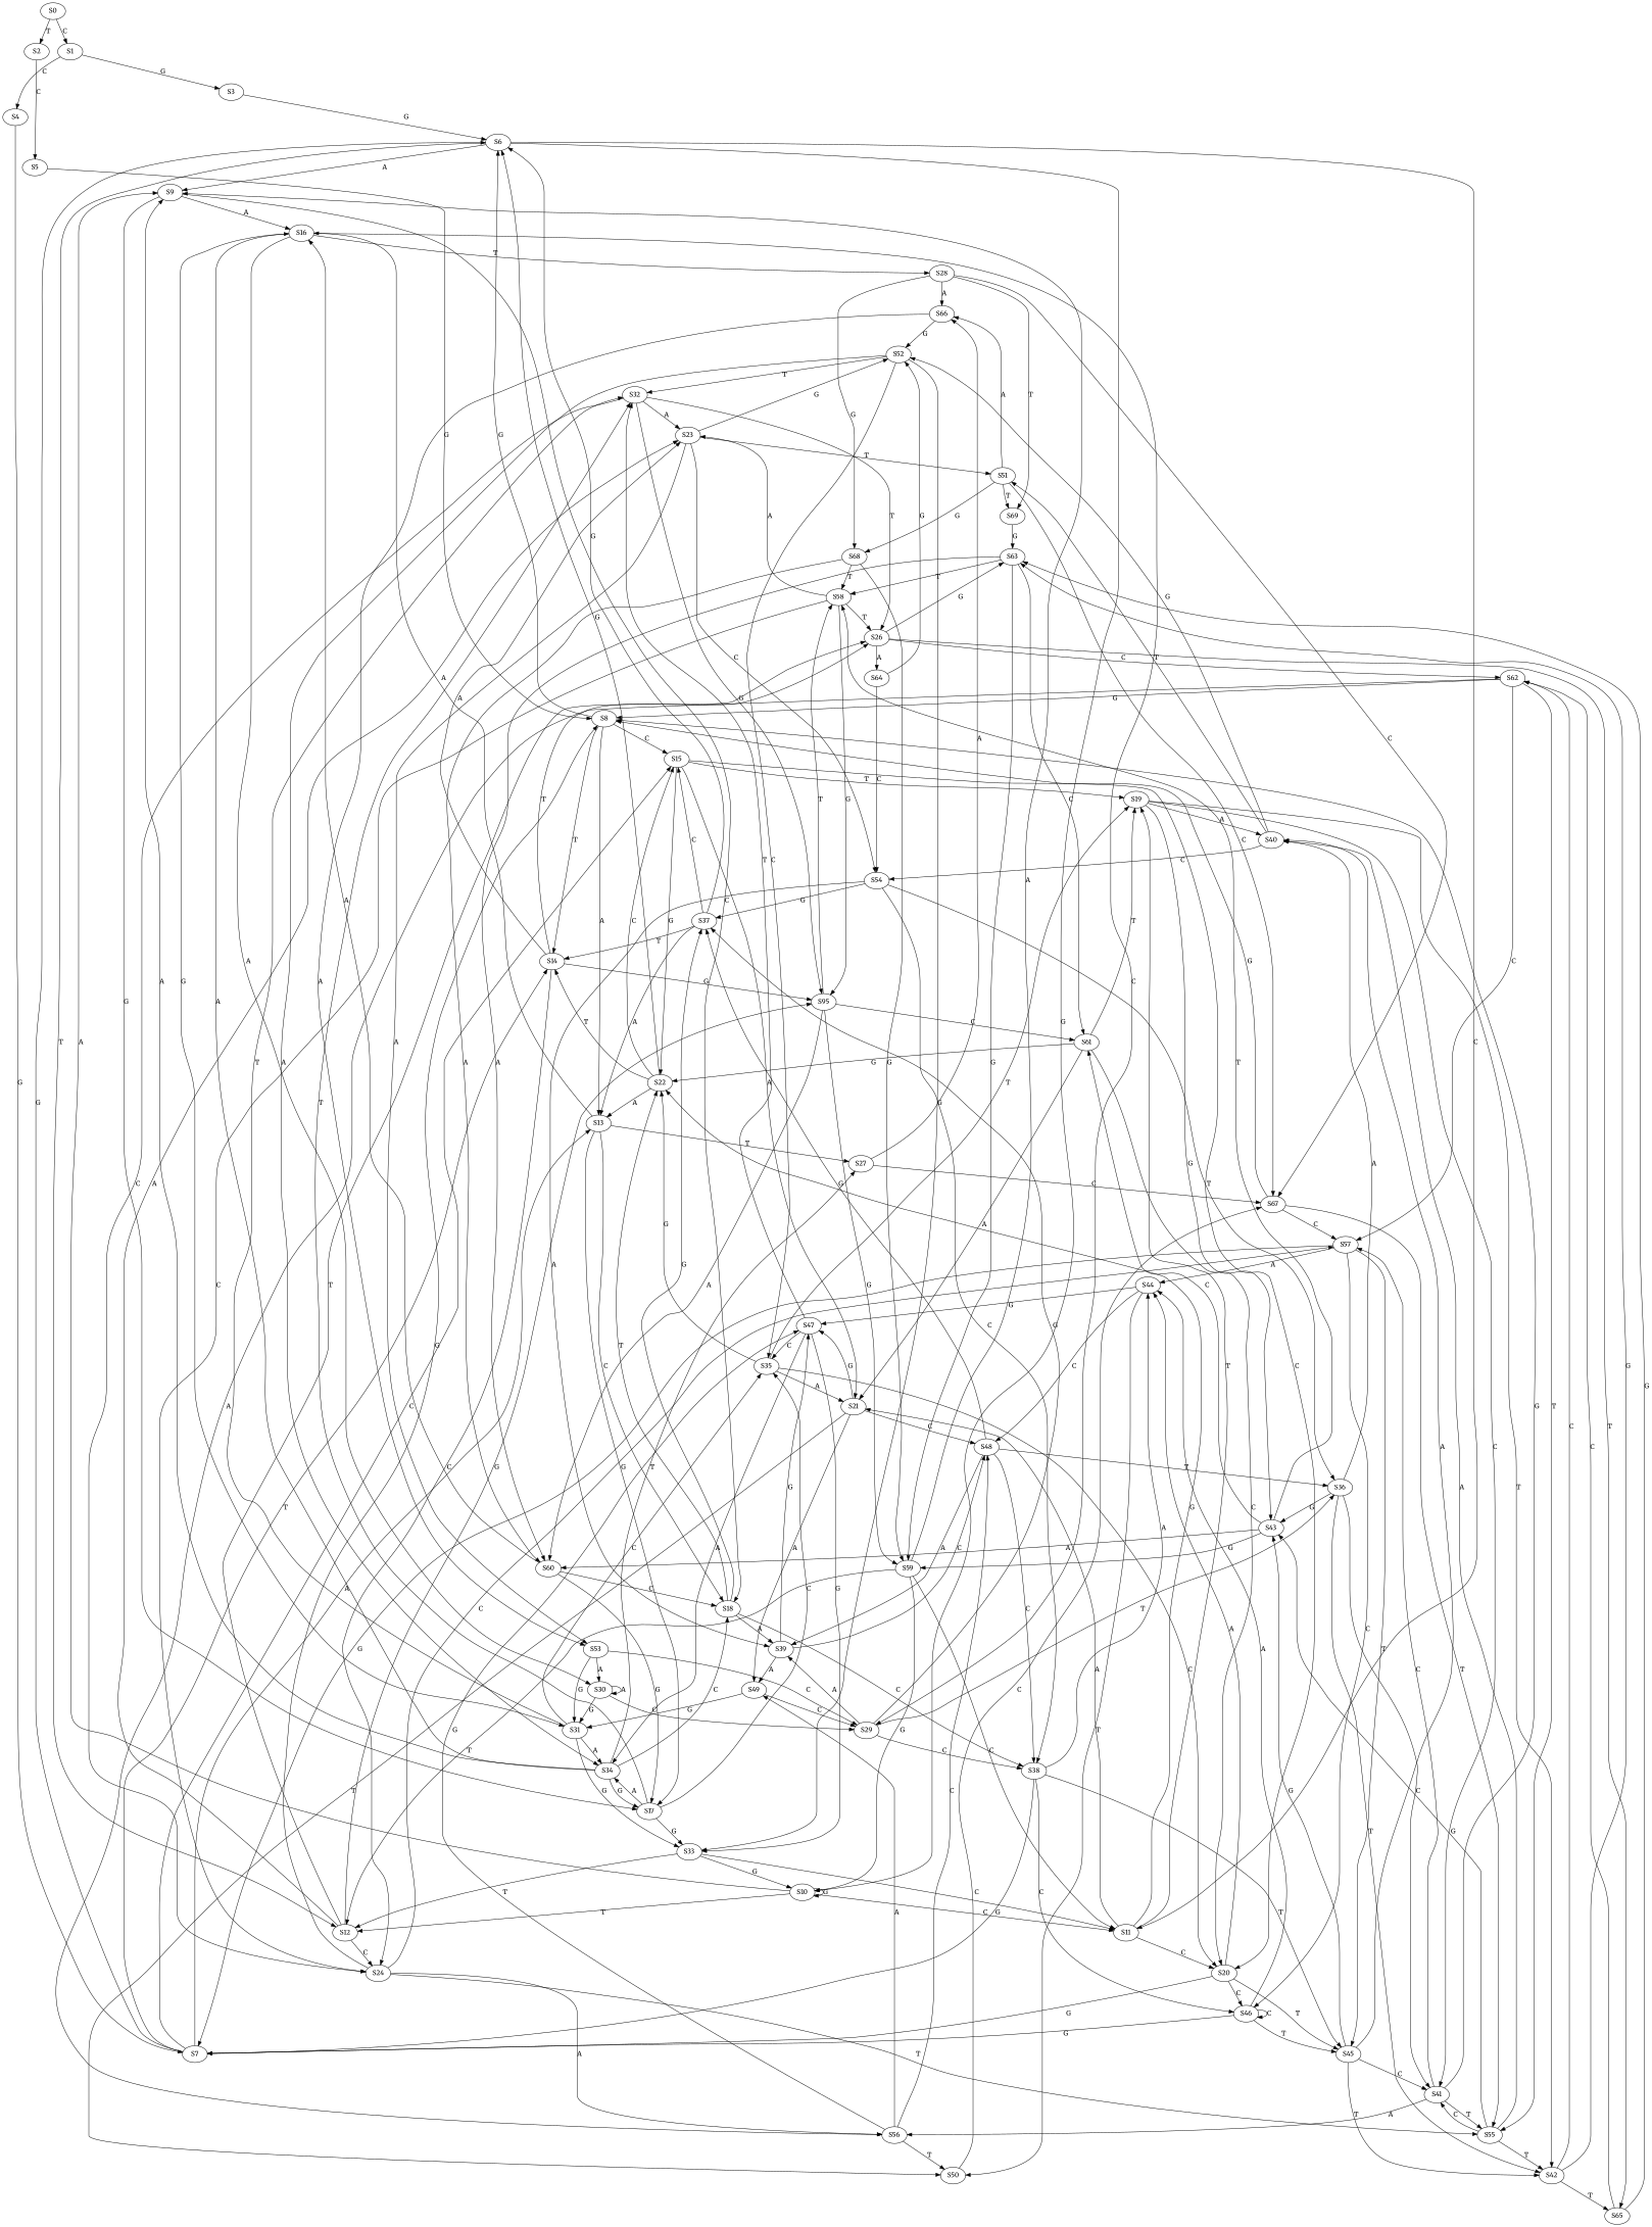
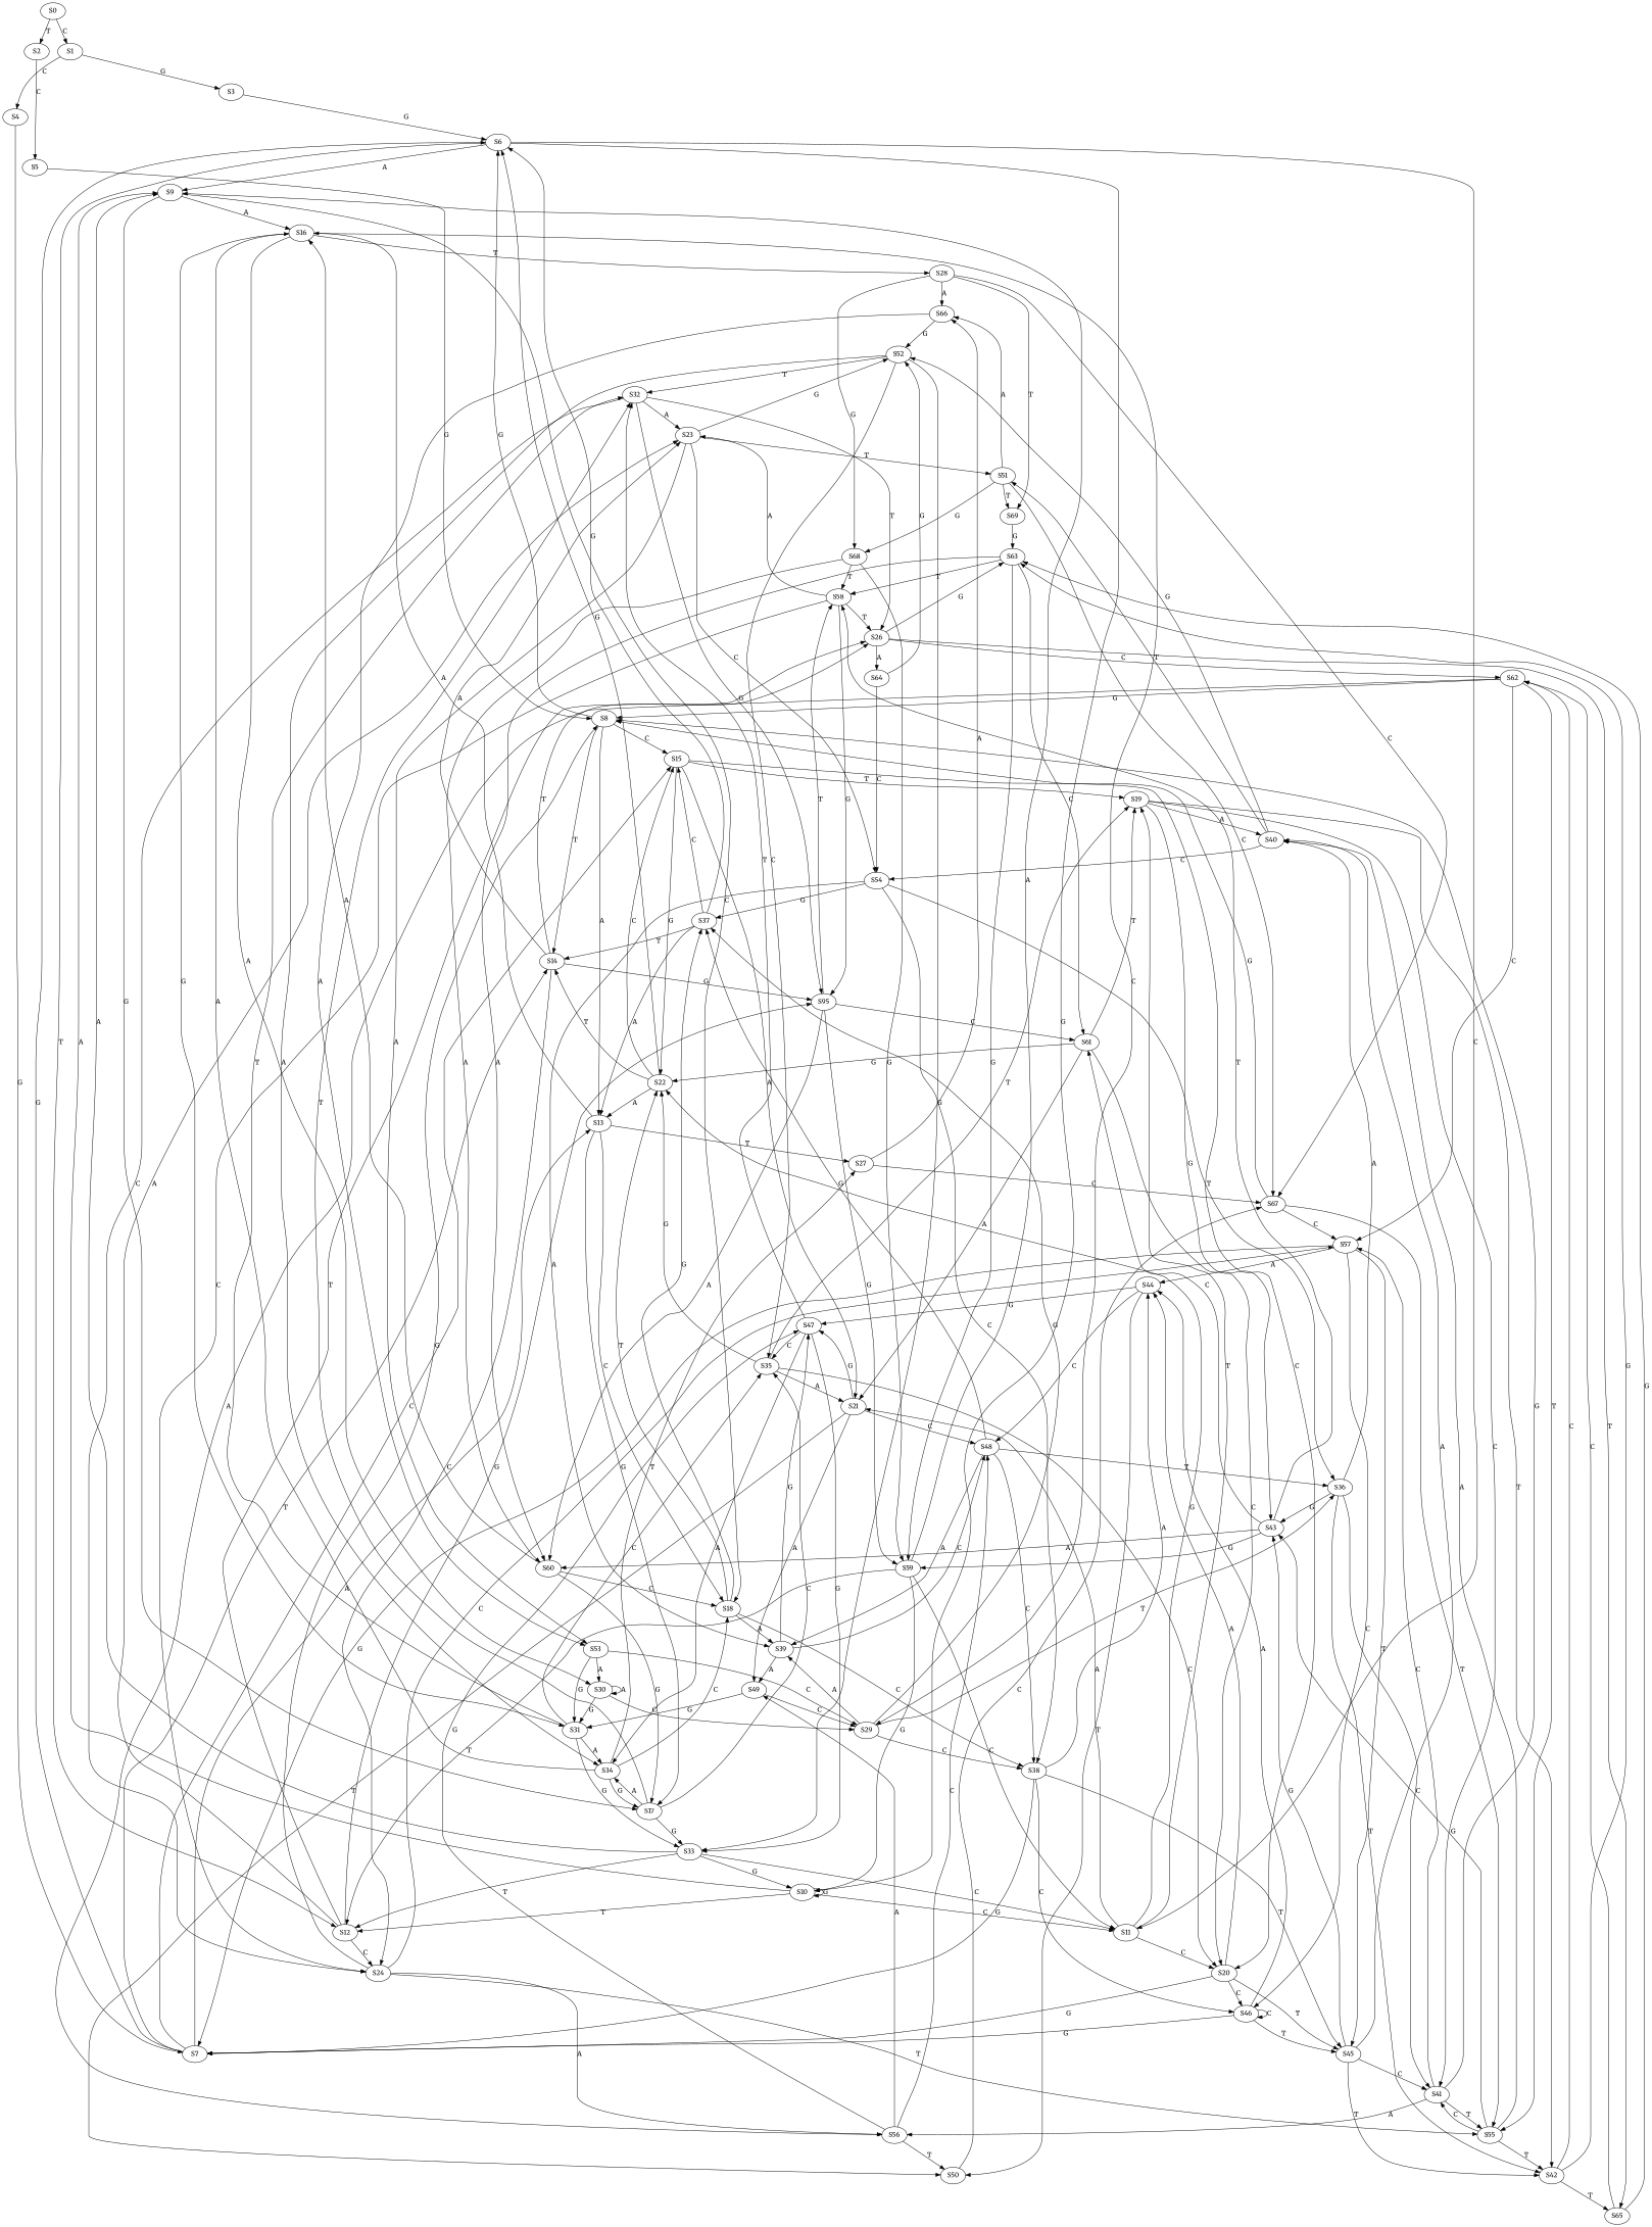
  strict digraph {
    fontname=Merriweather
    node [fontname=Merriweather]
    edge [fontname=Merriweather]
    S0
    S1
    S2
    S3
    S4
    S5
    S6
    S7
    S8
    S9
    S10
    S11
    S12
    S13
    S14
    S15
    S16
    S17
    S18
    S19
    S20
    S21
    S22
    S23
    S24
    n26 [label=S95]
    S26
    S27
    S28
    S29
    S30
    S31
    S32
    S33
    S34
    S35
    S37
    S38
    S39
    S40
    S41
    S42
    S43
    S44
    S45
    S46
    S47
    S48
    S49
    S50
    S51
    S52
    S53
    S54
    S55
    S56
    S57
    S58
    S59
    S60
    S61
    S62
    S63
    S64
    S65
    S66
    S67
    S68
    S69
    S36
    S0 -> S1 [label=C]
    S0 -> S2 [label=T]
    S1 -> S3 [label=G]
    S1 -> S4 [label=C]
    S2 -> S5 [label=C]
    S3 -> S6 [label=G]
    S4 -> S7 [label=G]
    S5 -> S8 [label=G]
    S6 -> S9 [label=A]
    S6 -> S10 [label=G]
    S6 -> S11 [label=C]
    S6 -> S12 [label=T]
    S7 -> S6 [label=G]
    S7 -> S13 [label=A]
    S7 -> S14 [label=T]
    S7 -> S15 [label=C]
    S8 -> S6 [label=G]
    S8 -> S13 [label=A]
    S8 -> S14 [label=T]
    S8 -> S15 [label=C]
    S9 -> S16 [label=A]
    S9 -> S17 [label=G]
    S9 -> S18 [label=C]
    S10 -> S9 [label=A]
    S10 -> S10 [label=G]
    S10 -> S11 [label=C]
    S10 -> S12 [label=T]
    S11 -> S19 [label=T]
    S11 -> S20 [label=C]
    S11 -> S21 [label=A]
    S11 -> S22 [label=G]
    S12 -> S23 [label=A]
    S12 -> S24 [label=C]
    S12 -> n26 [label=G]
    S12 -> S26 [label=T]
    S13 -> S16 [label=A]
    S13 -> S17 [label=G]
    S13 -> S18 [label=C]
    S13 -> S27 [label=T]
    S14 -> S23 [label=A]
    S14 -> S24 [label=C]
    S14 -> n26 [label=G]
    S14 -> S26 [label=T]
    S15 -> S19 [label=T]
    S15 -> S20 [label=C]
    S15 -> S21 [label=A]
    S15 -> S22 [label=G]
    S16 -> S28 [label=T]
    S16 -> S29 [label=C]
    S16 -> S30 [label=A]
    S16 -> S31 [label=G]
    S17 -> S32 [label=T]
    S17 -> S33 [label=G]
    S17 -> S34 [label=A]
    S17 -> S35 [label=C]
    S18 -> S22 [label=T]
    S18 -> S37 [label=G]
    S18 -> S38 [label=C]
    S18 -> S39 [label=A]
    S19 -> S40 [label=A]
    S19 -> S41 [label=C]
    S19 -> S42 [label=T]
    S19 -> S43 [label=G]
    S20 -> S7 [label=G]
    S20 -> S44 [label=A]
    S20 -> S45 [label=T]
    S20 -> S46 [label=C]
    S21 -> S47 [label=G]
    S21 -> S48 [label=C]
    S21 -> S49 [label=A]
    S21 -> S50 [label=T]
    S22 -> S6 [label=G]
    S22 -> S13 [label=A]
    S22 -> S14 [label=T]
    S22 -> S15 [label=C]
    S23 -> S51 [label=T]
    S23 -> S52 [label=G]
    S23 -> S53 [label=A]
    S23 -> S54 [label=C]
    S24 -> S8 [label=G]
    S24 -> S55 [label=T]
    S24 -> S56 [label=A]
    S24 -> S57 [label=C]
    n26 -> S58 [label=T]
    n26 -> S59 [label=G]
    n26 -> S60 [label=A]
    n26 -> S61 [label=C]
    S26 -> S62 [label=C]
    S26 -> S63 [label=G]
    S26 -> S64 [label=A]
    S26 -> S65 [label=T]
    S27 -> S66 [label=A]
    S27 -> S67 [label=C]
    S28 -> S66 [label=A]
    S28 -> S67 [label=C]
    S28 -> S68 [label=G]
    S28 -> S69 [label=T]
    S29 -> S37 [label=G]
    S29 -> S38 [label=C]
    S29 -> S39 [label=A]
    S29 -> S36 [label=T]
    S30 -> S29 [label=C]
    S30 -> S30 [label=A]
    S30 -> S31 [label=G]
    S31 -> S32 [label=T]
    S31 -> S33 [label=G]
    S31 -> S34 [label=A]
    S31 -> S35 [label=C]
    S32 -> S23 [label=A]
    S32 -> S24 [label=C]
    S32 -> n26 [label=G]
    S32 -> S26 [label=T]
-   S34 -> S9 [label=A]
+   S33 -> S9 [label=A]
    S33 -> S10 [label=G]
    S33 -> S11 [label=C]
    S33 -> S12 [label=T]
    S34 -> S16 [label=A]
    S34 -> S17 [label=G]
    S34 -> S18 [label=C]
    S34 -> S27 [label=T]
    S35 -> S19 [label=T]
    S35 -> S20 [label=C]
    S35 -> S21 [label=A]
    S35 -> S22 [label=G]
    S37 -> S6 [label=G]
    S37 -> S13 [label=A]
    S37 -> S14 [label=T]
    S37 -> S15 [label=C]
    S38 -> S7 [label=G]
    S38 -> S44 [label=A]
    S38 -> S45 [label=T]
    S38 -> S46 [label=C]
    S39 -> S47 [label=G]
    S39 -> S48 [label=C]
    S39 -> S49 [label=A]
    S40 -> S51 [label=T]
    S40 -> S52 [label=G]
    S40 -> S54 [label=C]
    S41 -> S8 [label=G]
    S41 -> S55 [label=T]
    S41 -> S56 [label=A]
    S41 -> S57 [label=C]
    S42 -> S62 [label=C]
    S42 -> S63 [label=G]
    S42 -> S65 [label=T]
    S43 -> S58 [label=T]
    S43 -> S59 [label=G]
    S43 -> S60 [label=A]
    S43 -> S61 [label=C]
    S44 -> S47 [label=G]
    S44 -> S48 [label=C]
    S44 -> S50 [label=T]
    S45 -> S40 [label=A]
    S45 -> S41 [label=C]
    S45 -> S42 [label=T]
    S45 -> S43 [label=G]
    S46 -> S7 [label=G]
    S46 -> S44 [label=A]
    S46 -> S45 [label=T]
    S46 -> S46 [label=C]
    S47 -> S32 [label=T]
    S47 -> S33 [label=G]
    S47 -> S34 [label=A]
    S47 -> S35 [label=C]
    S48 -> S37 [label=G]
    S48 -> S38 [label=C]
    S48 -> S39 [label=A]
    S48 -> S36 [label=T]
    S49 -> S29 [label=C]
    S49 -> S31 [label=G]
    S50 -> S67 [label=C]
    S51 -> S66 [label=A]
    S51 -> S67 [label=C]
    S51 -> S68 [label=G]
    S51 -> S69 [label=T]
    S52 -> S32 [label=T]
    S52 -> S33 [label=G]
    S52 -> S34 [label=A]
    S52 -> S35 [label=C]
    S53 -> S29 [label=C]
    S53 -> S30 [label=A]
    S53 -> S31 [label=G]
    S54 -> S37 [label=G]
    S54 -> S38 [label=C]
    S54 -> S39 [label=A]
    S54 -> S36 [label=T]
    S55 -> S40 [label=A]
    S55 -> S41 [label=C]
    S55 -> S42 [label=T]
    S55 -> S43 [label=G]
    S56 -> S47 [label=G]
    S56 -> S48 [label=C]
    S56 -> S49 [label=A]
    S56 -> S50 [label=T]
    S57 -> S7 [label=G]
    S57 -> S44 [label=A]
    S57 -> S45 [label=T]
    S57 -> S46 [label=C]
    S58 -> S23 [label=A]
    S58 -> S24 [label=C]
    S58 -> n26 [label=G]
    S58 -> S26 [label=T]
    S59 -> S9 [label=A]
    S59 -> S10 [label=G]
    S59 -> S11 [label=C]
    S59 -> S12 [label=T]
    S60 -> S16 [label=A]
    S60 -> S17 [label=G]
    S60 -> S18 [label=C]
    S61 -> S19 [label=T]
    S61 -> S20 [label=C]
    S61 -> S21 [label=A]
    S61 -> S22 [label=G]
    S62 -> S8 [label=G]
    S62 -> S55 [label=T]
    S62 -> S56 [label=A]
    S62 -> S57 [label=C]
    S63 -> S58 [label=T]
    S63 -> S59 [label=G]
    S63 -> S60 [label=A]
    S63 -> S61 [label=C]
    S64 -> S52 [label=G]
    S64 -> S54 [label=C]
    S65 -> S62 [label=C]
    S65 -> S63 [label=G]
    S66 -> S52 [label=G]
    S66 -> S53 [label=A]
    S67 -> S8 [label=G]
    S67 -> S55 [label=T]
    S67 -> S57 [label=C]
    S68 -> S58 [label=T]
    S68 -> S59 [label=G]
    S68 -> S60 [label=A]
    S69 -> S63 [label=G]
    S36 -> S40 [label=A]
    S36 -> S41 [label=C]
    S36 -> S42 [label=T]
    S36 -> S43 [label=G]
  }
